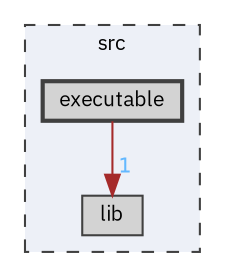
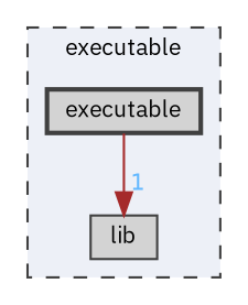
  digraph {
    compound=true
    fontname="IBM Plex Sans"
    node [color=grey25 fillcolor=lightgrey fontname="IBM Plex Sans" fontsize=10 shape=box]
    n1 [height=0.2 label=lib style=filled width=0.4]
    n2 [height=0.2 label=executable style="filled,bold" width=0.4]
    subgraph cluster_1 {
      bgcolor="#edf0f7"
      fontsize=10
-     label=src
+     label=executable
      pencolor=grey25
      style="filled,dashed"
      n1
      n2
    }
    n2 -> n1 [color=brown fontcolor=steelblue1 fontname="IBM Plex Sans" fontsize=10 headlabel=1 labeldistance=1.5 labelfontname=Helvetica labelfontsize=10]
  }
